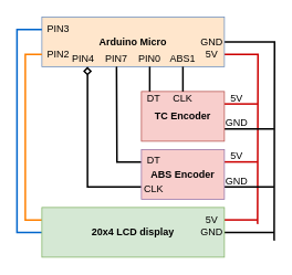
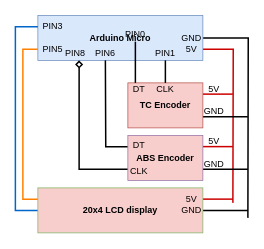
  <mxCell id="0" />
  <mxCell id="1" parent="0" />
  <mxCell id="2" style="edgeStyle=orthogonalEdgeStyle;rounded=0;orthogonalLoop=1;jettySize=auto;html=1;exitX=1;exitY=0.75;exitDx=0;exitDy=0;strokeColor=#CC0000;endArrow=none;endFill=0;strokeWidth=2;" parent="1" source="4" edge="1"><mxGeometry relative="1" as="geometry"><mxPoint x="310" y="270" as="targetPoint" /></mxGeometry></mxCell>
  <mxCell id="3" style="edgeStyle=orthogonalEdgeStyle;rounded=0;orthogonalLoop=1;jettySize=auto;html=1;exitX=1;exitY=0.5;exitDx=0;exitDy=0;endArrow=none;endFill=0;strokeWidth=2;" parent="1" source="4" edge="1"><mxGeometry relative="1" as="geometry"><mxPoint x="330" y="290" as="targetPoint" /></mxGeometry></mxCell>
- <mxCell id="4" value="&lt;b&gt;Arduino Micro&lt;/b&gt;" style="rounded=0;whiteSpace=wrap;html=1;fillColor=#ffe6cc;strokeColor=#6c8ebf;" parent="1" vertex="1"><mxGeometry x="50" y="20" width="220" height="60" as="geometry" /></mxCell>
+ <mxCell id="4" value="&lt;b&gt;Arduino Micro&lt;/b&gt;" style="rounded=0;whiteSpace=wrap;html=1;fillColor=#dae8fc;strokeColor=#6c8ebf;" parent="1" vertex="1"><mxGeometry x="50" y="20" width="220" height="60" as="geometry" /></mxCell>
  <mxCell id="5" style="edgeStyle=orthogonalEdgeStyle;rounded=0;orthogonalLoop=1;jettySize=auto;html=1;exitX=1;exitY=0.25;exitDx=0;exitDy=0;endArrow=none;endFill=0;strokeColor=#CC0000;strokeWidth=2;" parent="1" source="9" edge="1"><mxGeometry relative="1" as="geometry"><mxPoint x="310" y="265" as="targetPoint" /></mxGeometry></mxCell>
  <mxCell id="6" style="edgeStyle=orthogonalEdgeStyle;rounded=0;orthogonalLoop=1;jettySize=auto;html=1;exitX=1;exitY=0.5;exitDx=0;exitDy=0;endArrow=none;endFill=0;strokeColor=#000000;strokeWidth=2;" parent="1" source="9" edge="1"><mxGeometry relative="1" as="geometry"><mxPoint x="330" y="280" as="targetPoint" /><Array as="points"><mxPoint x="310" y="280" /><mxPoint x="310" y="280" /></Array></mxGeometry></mxCell>
  <mxCell id="7" style="edgeStyle=orthogonalEdgeStyle;rounded=0;orthogonalLoop=1;jettySize=auto;html=1;exitX=0;exitY=0.25;exitDx=0;exitDy=0;entryX=0;entryY=0.75;entryDx=0;entryDy=0;endArrow=none;endFill=0;strokeColor=#FF8000;strokeWidth=2;" parent="1" source="9" target="4" edge="1"><mxGeometry relative="1" as="geometry" /></mxCell>
  <mxCell id="8" style="edgeStyle=orthogonalEdgeStyle;rounded=0;orthogonalLoop=1;jettySize=auto;html=1;exitX=0;exitY=0.5;exitDx=0;exitDy=0;entryX=0;entryY=0.25;entryDx=0;entryDy=0;endArrow=none;endFill=0;strokeColor=#0066CC;strokeWidth=2;" parent="1" source="9" target="4" edge="1"><mxGeometry relative="1" as="geometry"><Array as="points"><mxPoint x="20" y="280" /><mxPoint x="20" y="35" /></Array></mxGeometry></mxCell>
- <mxCell id="9" value="&lt;b&gt;20x4 LCD display&lt;/b&gt;" style="rounded=0;whiteSpace=wrap;html=1;fillColor=#d5e8d4;strokeColor=#82b366;" parent="1" vertex="1"><mxGeometry x="50" y="250" width="220" height="60" as="geometry" /></mxCell>
+ <mxCell id="9" value="&lt;b&gt;20x4 LCD display&lt;/b&gt;" style="rounded=0;whiteSpace=wrap;html=1;fillColor=#f8cecc;strokeColor=#82b366;" parent="1" vertex="1"><mxGeometry x="50" y="250" width="220" height="60" as="geometry" /></mxCell>
  <mxCell id="10" style="edgeStyle=orthogonalEdgeStyle;rounded=0;orthogonalLoop=1;jettySize=auto;html=1;exitX=1;exitY=0.75;exitDx=0;exitDy=0;endArrow=none;endFill=0;strokeColor=#000000;strokeWidth=2;" parent="1" source="12" edge="1"><mxGeometry relative="1" as="geometry"><mxPoint x="330" y="155" as="targetPoint" /></mxGeometry></mxCell>
  <mxCell id="11" style="edgeStyle=orthogonalEdgeStyle;rounded=0;orthogonalLoop=1;jettySize=auto;html=1;exitX=1;exitY=0.25;exitDx=0;exitDy=0;endArrow=none;endFill=0;strokeColor=#CC0000;strokeWidth=2;" parent="1" source="12" edge="1"><mxGeometry relative="1" as="geometry"><mxPoint x="310" y="125" as="targetPoint" /></mxGeometry></mxCell>
  <mxCell id="12" value="&lt;b&gt;TC Encoder&lt;/b&gt;" style="rounded=0;whiteSpace=wrap;html=1;fillColor=#f8cecc;strokeColor=#b85450;" parent="1" vertex="1"><mxGeometry x="170" y="110" width="100" height="60" as="geometry" /></mxCell>
  <mxCell id="13" style="edgeStyle=orthogonalEdgeStyle;rounded=0;orthogonalLoop=1;jettySize=auto;html=1;exitX=1;exitY=0.25;exitDx=0;exitDy=0;endArrow=none;endFill=0;strokeColor=#CC0000;strokeWidth=2;" parent="1" source="17" edge="1"><mxGeometry relative="1" as="geometry"><mxPoint x="310" y="195" as="targetPoint" /></mxGeometry></mxCell>
  <mxCell id="14" style="edgeStyle=orthogonalEdgeStyle;rounded=0;orthogonalLoop=1;jettySize=auto;html=1;exitX=1;exitY=0.75;exitDx=0;exitDy=0;endArrow=none;endFill=0;strokeColor=#000000;strokeWidth=2;" parent="1" source="17" edge="1"><mxGeometry relative="1" as="geometry"><mxPoint x="330" y="225" as="targetPoint" /></mxGeometry></mxCell>
  <mxCell id="15" style="edgeStyle=orthogonalEdgeStyle;rounded=0;orthogonalLoop=1;jettySize=auto;html=1;exitX=0;exitY=0.25;exitDx=0;exitDy=0;endArrow=none;endFill=0;strokeColor=#000000;strokeWidth=2;" parent="1" source="17" edge="1"><mxGeometry relative="1" as="geometry"><mxPoint x="140" y="80" as="targetPoint" /></mxGeometry></mxCell>
  <mxCell id="16" style="edgeStyle=orthogonalEdgeStyle;rounded=0;orthogonalLoop=1;jettySize=auto;html=1;exitX=0;exitY=0.75;exitDx=0;exitDy=0;entryX=0.25;entryY=1;entryDx=0;entryDy=0;endArrow=diamond;endFill=0;strokeColor=#000000;strokeWidth=2;" parent="1" source="17" target="4" edge="1"><mxGeometry relative="1" as="geometry" /></mxCell>
  <mxCell id="17" value="&lt;b&gt;ABS Encoder&lt;/b&gt;" style="rounded=0;whiteSpace=wrap;html=1;fillColor=#f8cecc;strokeColor=#9673a6;" parent="1" vertex="1"><mxGeometry x="170" y="180" width="100" height="60" as="geometry" /></mxCell>
  <mxCell id="18" value="GND" style="text;html=1;strokeColor=none;fillColor=none;align=center;verticalAlign=middle;whiteSpace=wrap;rounded=0;" parent="1" vertex="1"><mxGeometry x="220" y="40" width="70" height="20" as="geometry" /></mxCell>
  <mxCell id="19" value="5V" style="text;html=1;strokeColor=none;fillColor=none;align=center;verticalAlign=middle;whiteSpace=wrap;rounded=0;" parent="1" vertex="1"><mxGeometry x="230" y="60" width="50" height="10" as="geometry" /></mxCell>
  <mxCell id="20" value="PIN3" style="text;html=1;strokeColor=none;fillColor=none;align=center;verticalAlign=middle;whiteSpace=wrap;rounded=0;" parent="1" vertex="1"><mxGeometry x="50" y="30" width="40" height="10" as="geometry" /></mxCell>
- <mxCell id="21" value="PIN2" style="text;html=1;strokeColor=none;fillColor=none;align=center;verticalAlign=middle;whiteSpace=wrap;rounded=0;" parent="1" vertex="1"><mxGeometry x="50" y="55" width="40" height="20" as="geometry" /></mxCell>
+ <mxCell id="21" value="PIN5" style="text;html=1;strokeColor=none;fillColor=none;align=center;verticalAlign=middle;whiteSpace=wrap;rounded=0;" parent="1" vertex="1"><mxGeometry x="50" y="55" width="40" height="20" as="geometry" /></mxCell>
  <mxCell id="22" value="5V" style="text;html=1;strokeColor=none;fillColor=none;align=center;verticalAlign=middle;whiteSpace=wrap;rounded=0;" parent="1" vertex="1"><mxGeometry x="230" y="260" width="50" height="10" as="geometry" /></mxCell>
  <mxCell id="23" value="GND" style="text;html=1;strokeColor=none;fillColor=none;align=center;verticalAlign=middle;whiteSpace=wrap;rounded=0;" parent="1" vertex="1"><mxGeometry x="220" y="270" width="70" height="20" as="geometry" /></mxCell>
  <mxCell id="24" value="GND" style="text;html=1;strokeColor=none;fillColor=none;align=center;verticalAlign=middle;whiteSpace=wrap;rounded=0;" parent="1" vertex="1"><mxGeometry x="265" y="140" width="40" height="15" as="geometry" /></mxCell>
  <mxCell id="25" value="5V" style="text;html=1;strokeColor=none;fillColor=none;align=center;verticalAlign=middle;whiteSpace=wrap;rounded=0;" parent="1" vertex="1"><mxGeometry x="265" y="110" width="40" height="15" as="geometry" /></mxCell>
  <mxCell id="26" value="5V" style="text;html=1;strokeColor=none;fillColor=none;align=center;verticalAlign=middle;whiteSpace=wrap;rounded=0;" parent="1" vertex="1"><mxGeometry x="265" y="180" width="40" height="15" as="geometry" /></mxCell>
  <mxCell id="27" value="GND" style="text;html=1;strokeColor=none;fillColor=none;align=center;verticalAlign=middle;whiteSpace=wrap;rounded=0;" parent="1" vertex="1"><mxGeometry x="265" y="210" width="40" height="15" as="geometry" /></mxCell>
- <mxCell id="28" value="PIN0" style="text;html=1;strokeColor=none;fillColor=none;align=center;verticalAlign=middle;whiteSpace=wrap;rounded=0;" parent="1" vertex="1"><mxGeometry x="160" y="60" width="40" height="20" as="geometry" /></mxCell>
- <mxCell id="29" value="ABS1" style="text;html=1;strokeColor=none;fillColor=none;align=center;verticalAlign=middle;whiteSpace=wrap;rounded=0;" parent="1" vertex="1"><mxGeometry x="200" y="62.5" width="40" height="15" as="geometry" /></mxCell>
+ <mxCell id="28" value="PIN0" style="text;html=1;strokeColor=none;fillColor=none;align=center;verticalAlign=middle;whiteSpace=wrap;rounded=0;" parent="1" vertex="1"><mxGeometry x="160" y="35" width="40" height="20" as="geometry" /></mxCell>
+ <mxCell id="29" value="PIN1" style="text;html=1;strokeColor=none;fillColor=none;align=center;verticalAlign=middle;whiteSpace=wrap;rounded=0;" parent="1" vertex="1"><mxGeometry x="200" y="62.5" width="40" height="15" as="geometry" /></mxCell>
  <mxCell id="30" value="" style="endArrow=none;html=1;rounded=0;strokeColor=#000000;strokeWidth=2;entryX=0.5;entryY=1;entryDx=0;entryDy=0;" parent="1" target="28" edge="1"><mxGeometry width="50" height="50" relative="1" as="geometry"><mxPoint x="180" y="110" as="sourcePoint" /><mxPoint x="-60" y="110" as="targetPoint" /></mxGeometry></mxCell>
  <mxCell id="31" value="" style="endArrow=none;html=1;rounded=0;strokeColor=#000000;strokeWidth=2;exitX=0.5;exitY=0;exitDx=0;exitDy=0;" parent="1" source="12" edge="1"><mxGeometry width="50" height="50" relative="1" as="geometry"><mxPoint x="90" y="150" as="sourcePoint" /><mxPoint x="220" y="80" as="targetPoint" /></mxGeometry></mxCell>
- <mxCell id="32" value="PIN7" style="text;html=1;strokeColor=none;fillColor=none;align=center;verticalAlign=middle;whiteSpace=wrap;rounded=0;" parent="1" vertex="1"><mxGeometry x="120" y="62.5" width="40" height="15" as="geometry" /></mxCell>
- <mxCell id="33" value="PIN4" style="text;html=1;strokeColor=none;fillColor=none;align=center;verticalAlign=middle;whiteSpace=wrap;rounded=0;" parent="1" vertex="1"><mxGeometry x="80" y="65" width="40" height="10" as="geometry" /></mxCell>
+ <mxCell id="32" value="PIN6" style="text;html=1;strokeColor=none;fillColor=none;align=center;verticalAlign=middle;whiteSpace=wrap;rounded=0;" parent="1" vertex="1"><mxGeometry x="120" y="62.5" width="40" height="15" as="geometry" /></mxCell>
+ <mxCell id="33" value="PIN8" style="text;html=1;strokeColor=none;fillColor=none;align=center;verticalAlign=middle;whiteSpace=wrap;rounded=0;" parent="1" vertex="1"><mxGeometry x="80" y="65" width="40" height="10" as="geometry" /></mxCell>
  <mxCell id="34" value="DT" style="text;html=1;strokeColor=none;fillColor=none;align=center;verticalAlign=middle;whiteSpace=wrap;rounded=0;" parent="1" vertex="1"><mxGeometry x="170" y="112.5" width="30" height="10" as="geometry" /></mxCell>
  <mxCell id="35" value="CLK" style="text;html=1;strokeColor=none;fillColor=none;align=center;verticalAlign=middle;whiteSpace=wrap;rounded=0;" parent="1" vertex="1"><mxGeometry x="205" y="112.5" width="30" height="10" as="geometry" /></mxCell>
  <mxCell id="36" value="DT" style="text;html=1;strokeColor=none;fillColor=none;align=center;verticalAlign=middle;whiteSpace=wrap;rounded=0;" parent="1" vertex="1"><mxGeometry x="170" y="190" width="30" height="5" as="geometry" /></mxCell>
  <mxCell id="37" value="CLK" style="text;html=1;strokeColor=none;fillColor=none;align=center;verticalAlign=middle;whiteSpace=wrap;rounded=0;" parent="1" vertex="1"><mxGeometry x="170" y="225" width="30" height="5" as="geometry" /></mxCell>
